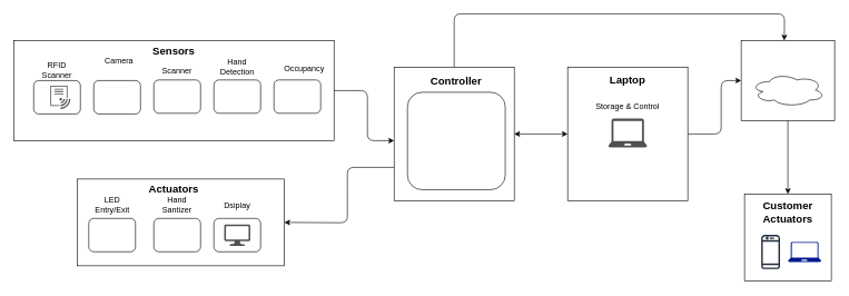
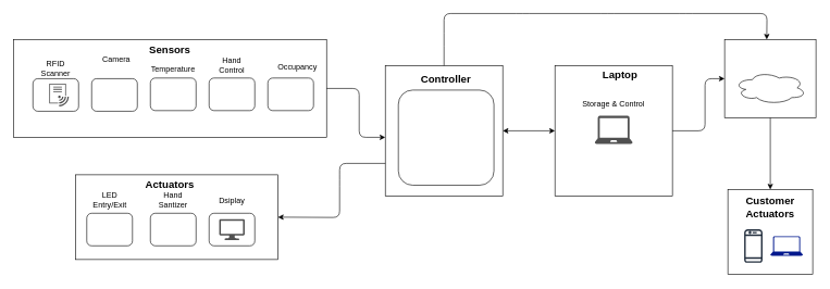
  <mxCell id="0" />
  <mxCell id="1" parent="0" />
  <mxCell id="2" value="" style="rounded=1;whiteSpace=wrap;html=1;" parent="1" vertex="1"><mxGeometry x="50" y="120" width="70" height="50" as="geometry" /></mxCell>
  <mxCell id="3" value="" style="rounded=1;whiteSpace=wrap;html=1;" parent="1" vertex="1"><mxGeometry x="140" y="120" width="70" height="50" as="geometry" /></mxCell>
  <mxCell id="4" value="" style="rounded=1;whiteSpace=wrap;html=1;" parent="1" vertex="1"><mxGeometry x="320" y="119" width="70" height="50" as="geometry" /></mxCell>
  <mxCell id="5" value="" style="rounded=1;whiteSpace=wrap;html=1;" parent="1" vertex="1"><mxGeometry x="230" y="119" width="70" height="50" as="geometry" /></mxCell>
  <mxCell id="6" value="" style="rounded=1;whiteSpace=wrap;html=1;" parent="1" vertex="1"><mxGeometry x="132.5" y="326.5" width="70" height="50" as="geometry" /></mxCell>
  <mxCell id="7" value="LED Entry/Exit" style="text;html=1;strokeColor=none;fillColor=none;align=center;verticalAlign=middle;whiteSpace=wrap;rounded=0;" parent="1" vertex="1"><mxGeometry x="147.5" y="296.5" width="40" height="20" as="geometry" /></mxCell>
  <mxCell id="8" value="" style="pointerEvents=1;shadow=0;dashed=0;html=1;strokeColor=none;labelPosition=center;verticalLabelPosition=bottom;verticalAlign=top;align=center;fillColor=#505050;shape=mxgraph.mscae.intune.intune_wifi_profiles" parent="1" vertex="1"><mxGeometry x="75" y="127.5" width="30" height="35" as="geometry" /></mxCell>
  <mxCell id="9" value="RFID Scanner" style="text;html=1;strokeColor=none;fillColor=none;align=center;verticalAlign=middle;whiteSpace=wrap;rounded=0;" parent="1" vertex="1"><mxGeometry x="65" y="100" width="40" height="10" as="geometry" /></mxCell>
  <mxCell id="10" value="" style="shape=image;html=1;verticalAlign=top;verticalLabelPosition=bottom;labelBackgroundColor=#ffffff;imageAspect=0;aspect=fixed;image=https://cdn2.iconfinder.com/data/icons/coronavirus-15/1024/wearing_mask-128.png" parent="1" vertex="1"><mxGeometry x="155" y="124" width="45" height="45" as="geometry" /></mxCell>
  <mxCell id="11" value="Camera" style="text;html=1;strokeColor=none;fillColor=none;align=center;verticalAlign=middle;whiteSpace=wrap;rounded=0;" parent="1" vertex="1"><mxGeometry x="157.5" y="80" width="40" height="20" as="geometry" /></mxCell>
  <mxCell id="12" value="" style="shape=image;html=1;verticalAlign=top;verticalLabelPosition=bottom;labelBackgroundColor=#ffffff;imageAspect=0;aspect=fixed;image=https://cdn0.iconfinder.com/data/icons/coronavirus-34/512/thermometer-infrared-digital-medical-fever-128.png" parent="1" vertex="1"><mxGeometry x="245" y="124" width="40" height="40" as="geometry" /></mxCell>
- <mxCell id="13" value="Scanner" style="text;html=1;strokeColor=none;fillColor=none;align=center;verticalAlign=middle;whiteSpace=wrap;rounded=0;" parent="1" vertex="1"><mxGeometry x="245" y="95" width="40" height="20" as="geometry" /></mxCell>
+ <mxCell id="13" value="Temperature" style="text;html=1;strokeColor=none;fillColor=none;align=center;verticalAlign=middle;whiteSpace=wrap;rounded=0;" parent="1" vertex="1"><mxGeometry x="245" y="95" width="40" height="20" as="geometry" /></mxCell>
  <mxCell id="14" value="" style="shape=image;html=1;verticalAlign=top;verticalLabelPosition=bottom;labelBackgroundColor=#ffffff;imageAspect=0;aspect=fixed;image=https://cdn1.iconfinder.com/data/icons/environment-ecology-no-1219/100/13-energy-recycle-hand-128.png" parent="1" vertex="1"><mxGeometry x="335" y="123" width="40" height="40" as="geometry" /></mxCell>
- <mxCell id="15" value="Hand Detection" style="text;html=1;strokeColor=none;fillColor=none;align=center;verticalAlign=middle;whiteSpace=wrap;rounded=0;" parent="1" vertex="1"><mxGeometry x="335" y="89" width="40" height="20" as="geometry" /></mxCell>
+ <mxCell id="15" value="Hand Control" style="text;html=1;strokeColor=none;fillColor=none;align=center;verticalAlign=middle;whiteSpace=wrap;rounded=0;" parent="1" vertex="1"><mxGeometry x="335" y="89" width="40" height="20" as="geometry" /></mxCell>
  <mxCell id="16" value="" style="rounded=1;whiteSpace=wrap;html=1;" parent="1" vertex="1"><mxGeometry x="410" y="119" width="70" height="50" as="geometry" /></mxCell>
  <mxCell id="17" value="&lt;br&gt;Occupancy&lt;br&gt;" style="text;html=1;align=center;verticalAlign=middle;resizable=0;points=[];autosize=1;" parent="1" vertex="1"><mxGeometry x="415" y="79" width="80" height="30" as="geometry" /></mxCell>
  <mxCell id="18" value="" style="shape=image;html=1;verticalAlign=top;verticalLabelPosition=bottom;labelBackgroundColor=#ffffff;imageAspect=0;aspect=fixed;image=https://cdn2.iconfinder.com/data/icons/business-and-education-1/512/150_Sensor_body_Data_Human_Science_technology_smart-128.png" parent="1" vertex="1"><mxGeometry x="425.5" y="125.5" width="39" height="39" as="geometry" /></mxCell>
  <mxCell id="19" value="" style="shape=image;html=1;verticalAlign=top;verticalLabelPosition=bottom;labelBackgroundColor=#ffffff;imageAspect=0;aspect=fixed;image=https://cdn2.iconfinder.com/data/icons/fatcow/32x32/led.png" parent="1" vertex="1"><mxGeometry x="152" y="336" width="31" height="31" as="geometry" /></mxCell>
  <mxCell id="20" value="" style="rounded=1;whiteSpace=wrap;html=1;fillColor=#ffffff;" parent="1" vertex="1"><mxGeometry x="610" y="137.5" width="146.5" height="146" as="geometry" /></mxCell>
  <mxCell id="21" value="" style="shape=image;html=1;verticalAlign=top;verticalLabelPosition=bottom;labelBackgroundColor=#ffffff;imageAspect=0;aspect=fixed;image=https://cdn0.iconfinder.com/data/icons/30-hardware-line-icons/64/Processor-128.png;fillColor=#ffffff;" parent="1" vertex="1"><mxGeometry x="627.75" y="157.5" width="110" height="110" as="geometry" /></mxCell>
  <mxCell id="22" value="" style="rounded=0;whiteSpace=wrap;html=1;fillColor=none;" parent="1" vertex="1"><mxGeometry x="20" y="60" width="480" height="150" as="geometry" /></mxCell>
  <mxCell id="23" value="&lt;font size=&quot;1&quot;&gt;&lt;b style=&quot;font-size: 16px&quot;&gt;Controller&lt;/b&gt;&lt;/font&gt;" style="text;html=1;strokeColor=none;fillColor=none;align=center;verticalAlign=middle;whiteSpace=wrap;rounded=0;" parent="1" vertex="1"><mxGeometry x="663.25" y="110" width="40" height="20" as="geometry" /></mxCell>
  <mxCell id="24" value="&lt;b&gt;&lt;font style=&quot;font-size: 16px&quot;&gt;Sensors&lt;/font&gt;&lt;/b&gt;" style="text;html=1;strokeColor=none;fillColor=none;align=center;verticalAlign=middle;whiteSpace=wrap;rounded=0;" parent="1" vertex="1"><mxGeometry x="240" y="60" width="40" height="29" as="geometry" /></mxCell>
  <mxCell id="25" value="" style="rounded=1;whiteSpace=wrap;html=1;" parent="1" vertex="1"><mxGeometry x="230" y="326.5" width="70" height="50" as="geometry" /></mxCell>
  <mxCell id="26" value="" style="shape=image;html=1;verticalAlign=top;verticalLabelPosition=bottom;labelBackgroundColor=#ffffff;imageAspect=0;aspect=fixed;image=https://cdn4.iconfinder.com/data/icons/hand-washing-filled/64/hygiene-17-128.png;fillColor=none;" parent="1" vertex="1"><mxGeometry x="245" y="331.5" width="40" height="40" as="geometry" /></mxCell>
  <mxCell id="27" value="Hand Santizer" style="text;html=1;strokeColor=none;fillColor=none;align=center;verticalAlign=middle;whiteSpace=wrap;rounded=0;" parent="1" vertex="1"><mxGeometry x="245" y="296.5" width="40" height="20" as="geometry" /></mxCell>
  <mxCell id="28" value="" style="rounded=0;whiteSpace=wrap;html=1;fillColor=none;" parent="1" vertex="1"><mxGeometry x="115.5" y="267.5" width="310" height="130" as="geometry" /></mxCell>
  <mxCell id="29" value="&lt;b&gt;&lt;font style=&quot;font-size: 16px&quot;&gt;Actuators&lt;/font&gt;&lt;/b&gt;" style="text;html=1;strokeColor=none;fillColor=none;align=center;verticalAlign=middle;whiteSpace=wrap;rounded=0;" parent="1" vertex="1"><mxGeometry x="240" y="267.5" width="40" height="29" as="geometry" /></mxCell>
  <mxCell id="30" value="" style="rounded=0;whiteSpace=wrap;html=1;fillColor=none;" parent="1" vertex="1"><mxGeometry x="590" y="100" width="180" height="200" as="geometry" /></mxCell>
  <mxCell id="31" value="" style="endArrow=classic;html=1;entryX=0;entryY=0.55;entryDx=0;entryDy=0;entryPerimeter=0;exitX=1;exitY=0.5;exitDx=0;exitDy=0;" parent="1" source="22" target="30" edge="1"><mxGeometry width="50" height="50" relative="1" as="geometry"><mxPoint x="360" y="240" as="sourcePoint" /><mxPoint x="410" y="190" as="targetPoint" /><Array as="points"><mxPoint x="550" y="135" /><mxPoint x="550" y="210" /></Array></mxGeometry></mxCell>
  <mxCell id="32" value="" style="endArrow=classic;html=1;exitX=0;exitY=0.75;exitDx=0;exitDy=0;entryX=1;entryY=0.5;entryDx=0;entryDy=0;" parent="1" source="30" target="28" edge="1"><mxGeometry width="50" height="50" relative="1" as="geometry"><mxPoint x="360" y="240" as="sourcePoint" /><mxPoint x="410" y="190" as="targetPoint" /><Array as="points"><mxPoint x="520" y="250" /><mxPoint x="520" y="275" /><mxPoint x="520" y="333" /></Array></mxGeometry></mxCell>
  <mxCell id="33" value="" style="rounded=1;whiteSpace=wrap;html=1;" parent="1" vertex="1"><mxGeometry x="320" y="326.5" width="70" height="50" as="geometry" /></mxCell>
  <mxCell id="34" value="Dsiplay" style="text;html=1;strokeColor=none;fillColor=none;align=center;verticalAlign=middle;whiteSpace=wrap;rounded=0;" parent="1" vertex="1"><mxGeometry x="335" y="296.5" width="40" height="20" as="geometry" /></mxCell>
  <mxCell id="35" value="" style="pointerEvents=1;shadow=0;dashed=0;html=1;strokeColor=none;fillColor=#505050;labelPosition=center;verticalLabelPosition=bottom;verticalAlign=top;outlineConnect=0;align=center;shape=mxgraph.office.devices.lcd_monitor;" parent="1" vertex="1"><mxGeometry x="335.5" y="335.5" width="39" height="32" as="geometry" /></mxCell>
  <mxCell id="36" value="" style="rounded=0;whiteSpace=wrap;html=1;fillColor=none;" parent="1" vertex="1"><mxGeometry x="850" y="100" width="180" height="200" as="geometry" /></mxCell>
  <mxCell id="37" value="" style="pointerEvents=1;shadow=0;dashed=0;html=1;strokeColor=none;fillColor=#505050;labelPosition=center;verticalLabelPosition=bottom;verticalAlign=top;outlineConnect=0;align=center;shape=mxgraph.office.devices.laptop;" parent="1" vertex="1"><mxGeometry x="911" y="177" width="58" height="43" as="geometry" /></mxCell>
  <mxCell id="38" value="Storage &amp;amp; Control" style="text;html=1;strokeColor=none;fillColor=none;align=center;verticalAlign=middle;whiteSpace=wrap;rounded=0;" parent="1" vertex="1"><mxGeometry x="875" y="149" width="130" height="20" as="geometry" /></mxCell>
- <mxCell id="39" value="&lt;font style=&quot;font-size: 16px&quot;&gt;&lt;b&gt;Laptop&lt;/b&gt;&lt;/font&gt;" style="text;html=1;strokeColor=none;fillColor=none;align=center;verticalAlign=middle;whiteSpace=wrap;rounded=0;" parent="1" vertex="1"><mxGeometry x="875" y="107.5" width="130" height="20" as="geometry" /></mxCell>
+ <mxCell id="39" value="&lt;font style=&quot;font-size: 16px&quot;&gt;&lt;b&gt;Laptop&lt;/b&gt;&lt;/font&gt;" style="text;html=1;strokeColor=none;fillColor=none;align=center;verticalAlign=middle;whiteSpace=wrap;rounded=0;" parent="1" vertex="1"><mxGeometry x="885" y="102.5" width="130" height="20" as="geometry" /></mxCell>
  <mxCell id="40" value="" style="ellipse;shape=cloud;whiteSpace=wrap;html=1;fillColor=none;" parent="1" vertex="1"><mxGeometry x="1125" y="109" width="110" height="50" as="geometry" /></mxCell>
  <mxCell id="41" value="" style="rounded=0;whiteSpace=wrap;html=1;fillColor=none;" parent="1" vertex="1"><mxGeometry x="1110" y="60" width="140" height="120" as="geometry" /></mxCell>
  <mxCell id="42" value="" style="outlineConnect=0;fontColor=#232F3E;gradientColor=none;fillColor=#232F3E;strokeColor=none;dashed=0;verticalLabelPosition=bottom;verticalAlign=top;align=center;html=1;fontSize=12;fontStyle=0;aspect=fixed;pointerEvents=1;shape=mxgraph.aws4.mobile_client;" parent="1" vertex="1"><mxGeometry x="1140" y="350" width="28.12" height="53.5" as="geometry" /></mxCell>
  <mxCell id="43" value="" style="rounded=0;whiteSpace=wrap;html=1;fillColor=none;" parent="1" vertex="1"><mxGeometry x="1115" y="290" width="130" height="130.5" as="geometry" /></mxCell>
  <mxCell id="44" value="&lt;span style=&quot;font-size: 16px&quot;&gt;&lt;b&gt;Customer Actuators&lt;/b&gt;&lt;/span&gt;" style="text;html=1;strokeColor=none;fillColor=none;align=center;verticalAlign=middle;whiteSpace=wrap;rounded=0;" parent="1" vertex="1"><mxGeometry x="1115" y="306.75" width="130" height="20" as="geometry" /></mxCell>
  <mxCell id="45" value="" style="endArrow=classic;html=1;entryX=0.5;entryY=0;entryDx=0;entryDy=0;exitX=0.5;exitY=1;exitDx=0;exitDy=0;" parent="1" source="41" target="43" edge="1"><mxGeometry width="50" height="50" relative="1" as="geometry"><mxPoint x="590" y="200" as="sourcePoint" /><mxPoint x="640" y="150" as="targetPoint" /></mxGeometry></mxCell>
  <mxCell id="46" value="" style="endArrow=classic;html=1;entryX=0;entryY=0.5;entryDx=0;entryDy=0;exitX=1;exitY=0.5;exitDx=0;exitDy=0;" parent="1" source="36" target="41" edge="1"><mxGeometry width="50" height="50" relative="1" as="geometry"><mxPoint x="750" y="130" as="sourcePoint" /><mxPoint x="800" y="80" as="targetPoint" /><Array as="points"><mxPoint x="1080" y="200" /><mxPoint x="1080" y="120" /></Array></mxGeometry></mxCell>
  <mxCell id="47" value="" style="endArrow=classic;startArrow=classic;html=1;entryX=0;entryY=0.5;entryDx=0;entryDy=0;exitX=1;exitY=0.5;exitDx=0;exitDy=0;" parent="1" source="30" target="36" edge="1"><mxGeometry width="50" height="50" relative="1" as="geometry"><mxPoint x="660" y="250" as="sourcePoint" /><mxPoint x="710" y="200" as="targetPoint" /></mxGeometry></mxCell>
  <mxCell id="48" value="" style="endArrow=classic;html=1;exitX=0.5;exitY=0;exitDx=0;exitDy=0;entryX=0.461;entryY=-0.001;entryDx=0;entryDy=0;entryPerimeter=0;" parent="1" source="30" target="41" edge="1"><mxGeometry width="50" height="50" relative="1" as="geometry"><mxPoint x="860" y="260" as="sourcePoint" /><mxPoint x="910" y="210" as="targetPoint" /><Array as="points"><mxPoint x="680" y="60" /><mxPoint x="680" y="20" /><mxPoint x="800" y="20" /><mxPoint x="930" y="20" /><mxPoint x="1050" y="20" /><mxPoint x="1175" y="20" /></Array></mxGeometry></mxCell>
  <mxCell id="49" value="" style="aspect=fixed;pointerEvents=1;shadow=0;dashed=0;html=1;strokeColor=none;labelPosition=center;verticalLabelPosition=bottom;verticalAlign=top;align=center;fillColor=#00188D;shape=mxgraph.azure.laptop" parent="1" vertex="1"><mxGeometry x="1180" y="362" width="50" height="30" as="geometry" /></mxCell>
